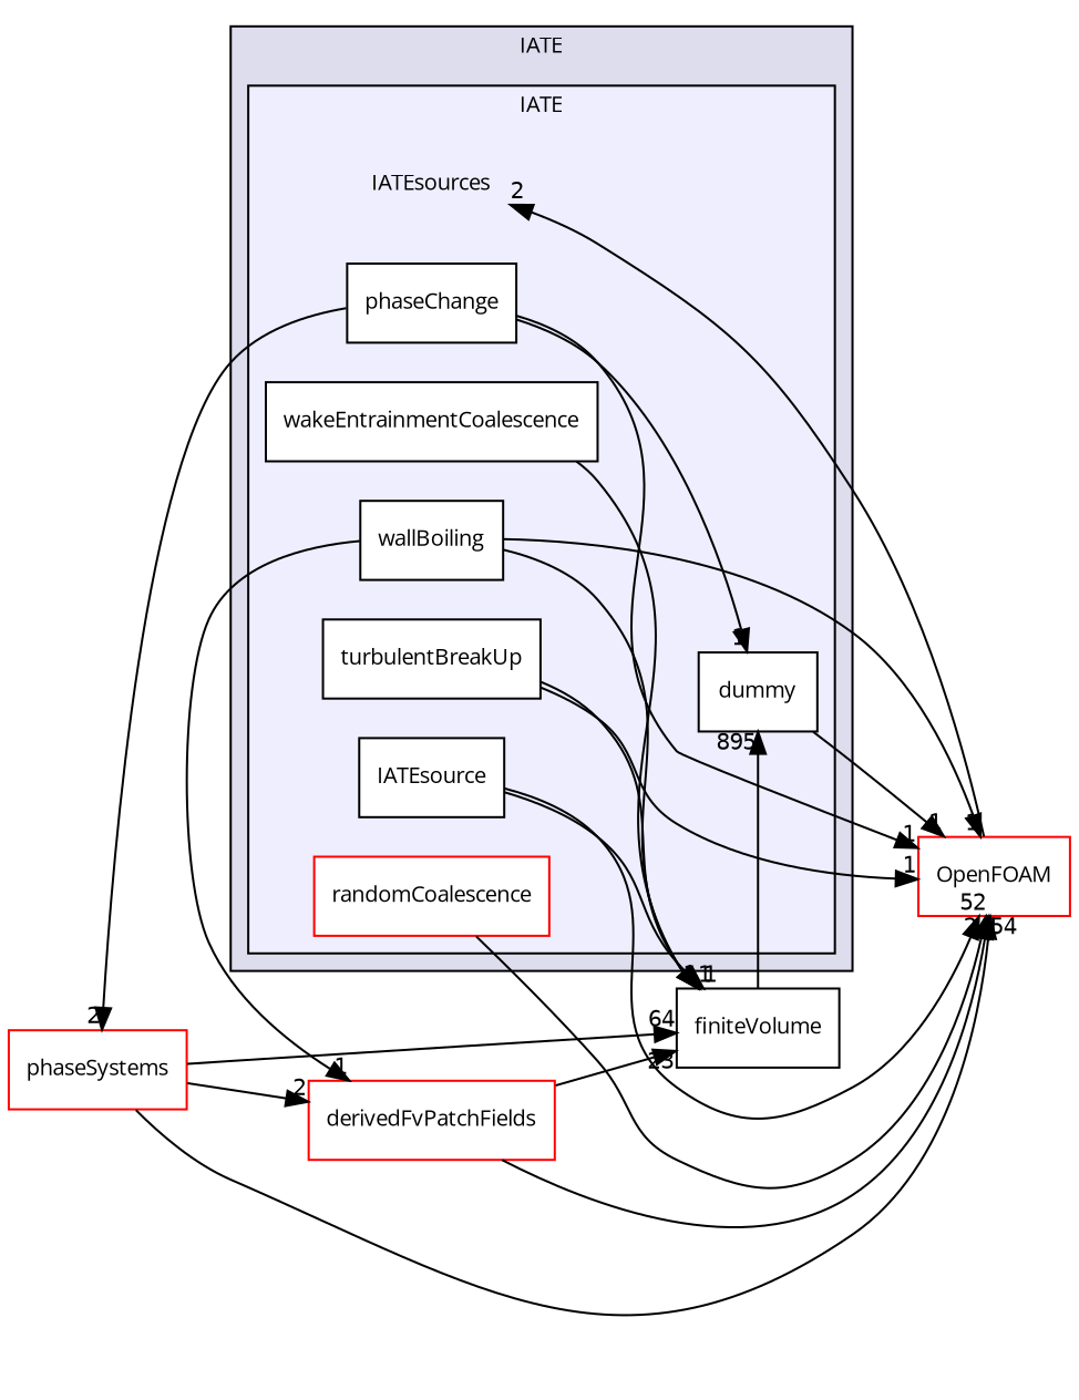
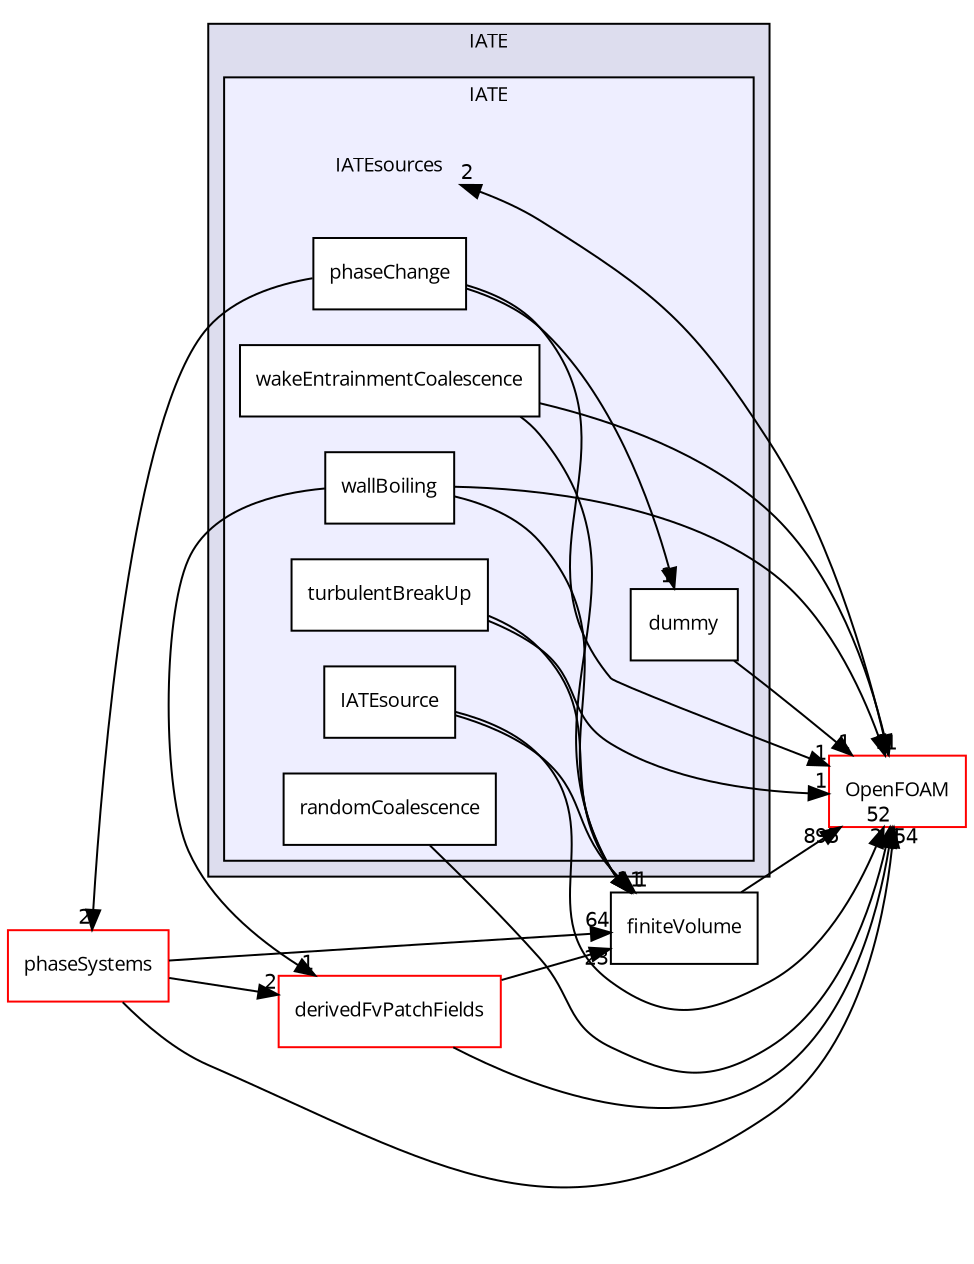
  digraph {
    compound=true
    fontname="Open Sans"
    rankdir=LR
    node [fontname="Open Sans" fontsize=10 shape=box color=black fillcolor=white style=filled]
    edge [fontname="Open Sans" headlabel=1 labeldistance=1.5 labelfontname=Helvetica labelfontsize=10]
    n1 [label=IATEsources shape=plaintext color="" fillcolor="" style=""]
    n2 [label=dummy]
    n3 [label=IATEsource]
    n4 [label=phaseChange]
-   n5 [color=red label=randomCoalescence]
+   n5 [label=randomCoalescence]
    n6 [label=turbulentBreakUp]
    n7 [label=wakeEntrainmentCoalescence]
    n8 [label=wallBoiling]
    n9 [color=red label=OpenFOAM fillcolor="" style=""]
    n10 [label=finiteVolume fillcolor="" style=""]
    n11 [color=red label=phaseSystems fillcolor="" style=""]
    n12 [color=red label=derivedFvPatchFields fillcolor="" style=""]
    subgraph cluster_1 {
      bgcolor="#ddddee"
      fontsize=10
      label=IATE
      pencolor=black
      subgraph cluster_2 {
        bgcolor="#eeeeff"
        fontsize=10
        label=IATE
        pencolor=black
        n1
        n2
        n3
        n4
        n5
        n6
        n7
        n8
      }
    }
    n2 -> n9
    n3 -> n9 [headlabel=2]
    n3 -> n10
    n4 -> n2
    n4 -> n9
    n4 -> n11 [headlabel=2]
    n5 -> n9
    n6 -> n9
    n6 -> n10
+   n7 -> n9
    n7 -> n10
    n8 -> n9
    n8 -> n10
    n8 -> n12
    n9 -> n1 [headlabel=2]
-   n10 -> n2 [headlabel=895]
+   n10 -> n9 [headlabel=895]
    n11 -> n9 [headlabel=54]
    n11 -> n10 [headlabel=64]
    n11 -> n12 [headlabel=2]
    n12 -> n9 [headlabel=52]
    n12 -> n10 [headlabel=23]
  }
